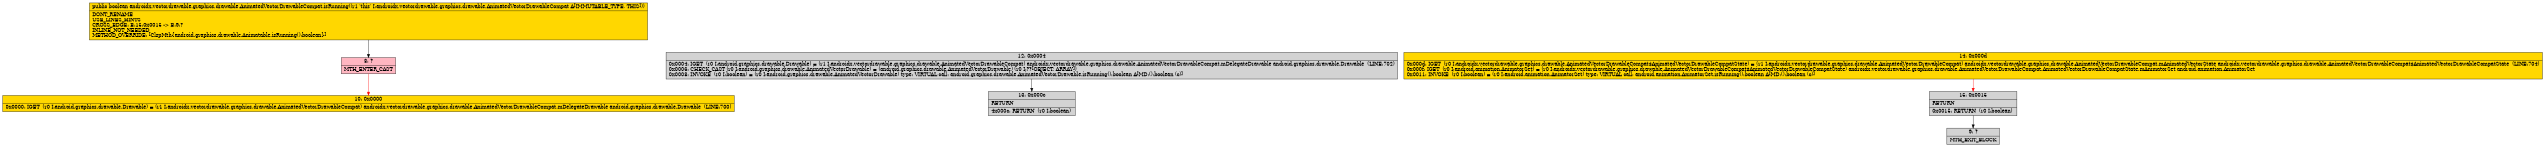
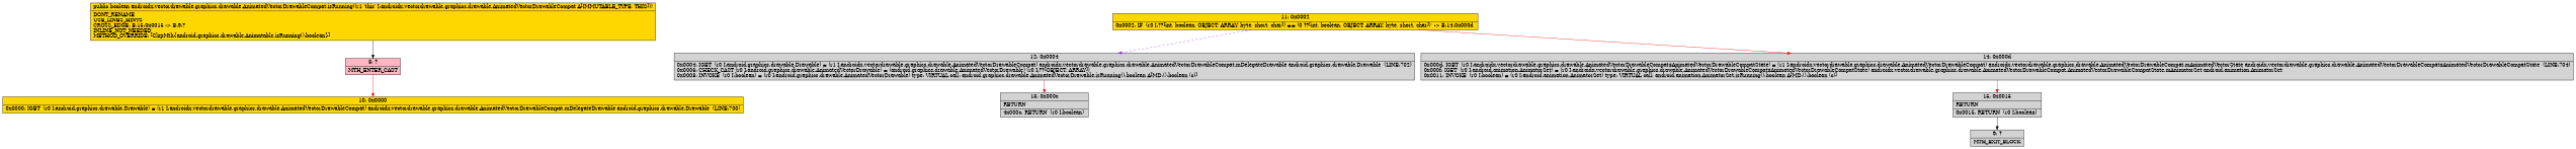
  digraph {
    node [fillcolor=lightgrey shape=record style=filled]
    edge [color=red]
    n1 [fillcolor=lightpink label="{8\:\ ?|MTH_ENTER_CAST\l}"]
    n2 [fillcolor=gold label="{10\:\ 0x0000|0x0000: IGET  (r0 I:android.graphics.drawable.Drawable) = (r1 I:androidx.vectordrawable.graphics.drawable.AnimatedVectorDrawableCompat) androidx.vectordrawable.graphics.drawable.AnimatedVectorDrawableCompat.mDelegateDrawable android.graphics.drawable.Drawable  (LINE:700)\l}"]
+   n3 [fillcolor=gold label="{11\:\ 0x0002|0x0002: IF  (r0 I:??[int, boolean, OBJECT, ARRAY, byte, short, char]) == (0 ??[int, boolean, OBJECT, ARRAY, byte, short, char])  \-\> B:14:0x000d \l}"]
    n4 [label="{12\:\ 0x0004|0x0004: IGET  (r0 I:android.graphics.drawable.Drawable) = (r1 I:androidx.vectordrawable.graphics.drawable.AnimatedVectorDrawableCompat) androidx.vectordrawable.graphics.drawable.AnimatedVectorDrawableCompat.mDelegateDrawable android.graphics.drawable.Drawable  (LINE:702)\l0x0006: CHECK_CAST (r0 I:android.graphics.drawable.AnimatedVectorDrawable) = (android.graphics.drawable.AnimatedVectorDrawable) (r0 I:??[OBJECT, ARRAY]) \l0x0008: INVOKE  (r0 I:boolean) = (r0 I:android.graphics.drawable.AnimatedVectorDrawable) type: VIRTUAL call: android.graphics.drawable.AnimatedVectorDrawable.isRunning():boolean A[MD:():boolean (c)]\l}"]
-   n5 [fillcolor=gold label="{14\:\ 0x000d|0x000d: IGET  (r0 I:androidx.vectordrawable.graphics.drawable.AnimatedVectorDrawableCompat$AnimatedVectorDrawableCompatState) = (r1 I:androidx.vectordrawable.graphics.drawable.AnimatedVectorDrawableCompat) androidx.vectordrawable.graphics.drawable.AnimatedVectorDrawableCompat.mAnimatedVectorState androidx.vectordrawable.graphics.drawable.AnimatedVectorDrawableCompat$AnimatedVectorDrawableCompatState  (LINE:704)\l0x000f: IGET  (r0 I:android.animation.AnimatorSet) = (r0 I:androidx.vectordrawable.graphics.drawable.AnimatedVectorDrawableCompat$AnimatedVectorDrawableCompatState) androidx.vectordrawable.graphics.drawable.AnimatedVectorDrawableCompat.AnimatedVectorDrawableCompatState.mAnimatorSet android.animation.AnimatorSet \l0x0011: INVOKE  (r0 I:boolean) = (r0 I:android.animation.AnimatorSet) type: VIRTUAL call: android.animation.AnimatorSet.isRunning():boolean A[MD:():boolean (c)]\l}"]
+   n5 [label="{14\:\ 0x000d|0x000d: IGET  (r0 I:androidx.vectordrawable.graphics.drawable.AnimatedVectorDrawableCompat$AnimatedVectorDrawableCompatState) = (r1 I:androidx.vectordrawable.graphics.drawable.AnimatedVectorDrawableCompat) androidx.vectordrawable.graphics.drawable.AnimatedVectorDrawableCompat.mAnimatedVectorState androidx.vectordrawable.graphics.drawable.AnimatedVectorDrawableCompat$AnimatedVectorDrawableCompatState  (LINE:704)\l0x000f: IGET  (r0 I:android.animation.AnimatorSet) = (r0 I:androidx.vectordrawable.graphics.drawable.AnimatedVectorDrawableCompat$AnimatedVectorDrawableCompatState) androidx.vectordrawable.graphics.drawable.AnimatedVectorDrawableCompat.AnimatedVectorDrawableCompatState.mAnimatorSet android.animation.AnimatorSet \l0x0011: INVOKE  (r0 I:boolean) = (r0 I:android.animation.AnimatorSet) type: VIRTUAL call: android.animation.AnimatorSet.isRunning():boolean A[MD:():boolean (c)]\l}"]
    n6 [label="{13\:\ 0x000c|RETURN\l|4x000c: RETURN  (r0 I:boolean) \l}"]
    n7 [label="{15\:\ 0x0015|RETURN\l|0x0015: RETURN  (r0 I:boolean) \l}"]
    n8 [label="{9\:\ ?|MTH_EXIT_BLOCK\l}"]
    n9 [fillcolor=gold label="{public boolean androidx.vectordrawable.graphics.drawable.AnimatedVectorDrawableCompat.isRunning((r1 'this' I:androidx.vectordrawable.graphics.drawable.AnimatedVectorDrawableCompat A[IMMUTABLE_TYPE, THIS]))  | DONT_RENAME\lUSE_LINES_HINTS\lCROSS_EDGE: B:15:0x0015 \-\> B:9:?\lINLINE_NOT_NEEDED\lMETHOD_OVERRIDE: [ClspMth\{android.graphics.drawable.Animatable.isRunning():boolean\}]\l}"]
    n1 -> n2
-   n4 -> n6 [color=black]
+   n3 -> n4 [color=purple style=dashed]
+   n3 -> n5
+   n4 -> n6
    n5 -> n7
    n7 -> n8 [color=black]
    n9 -> n1 [color=black]
  }
